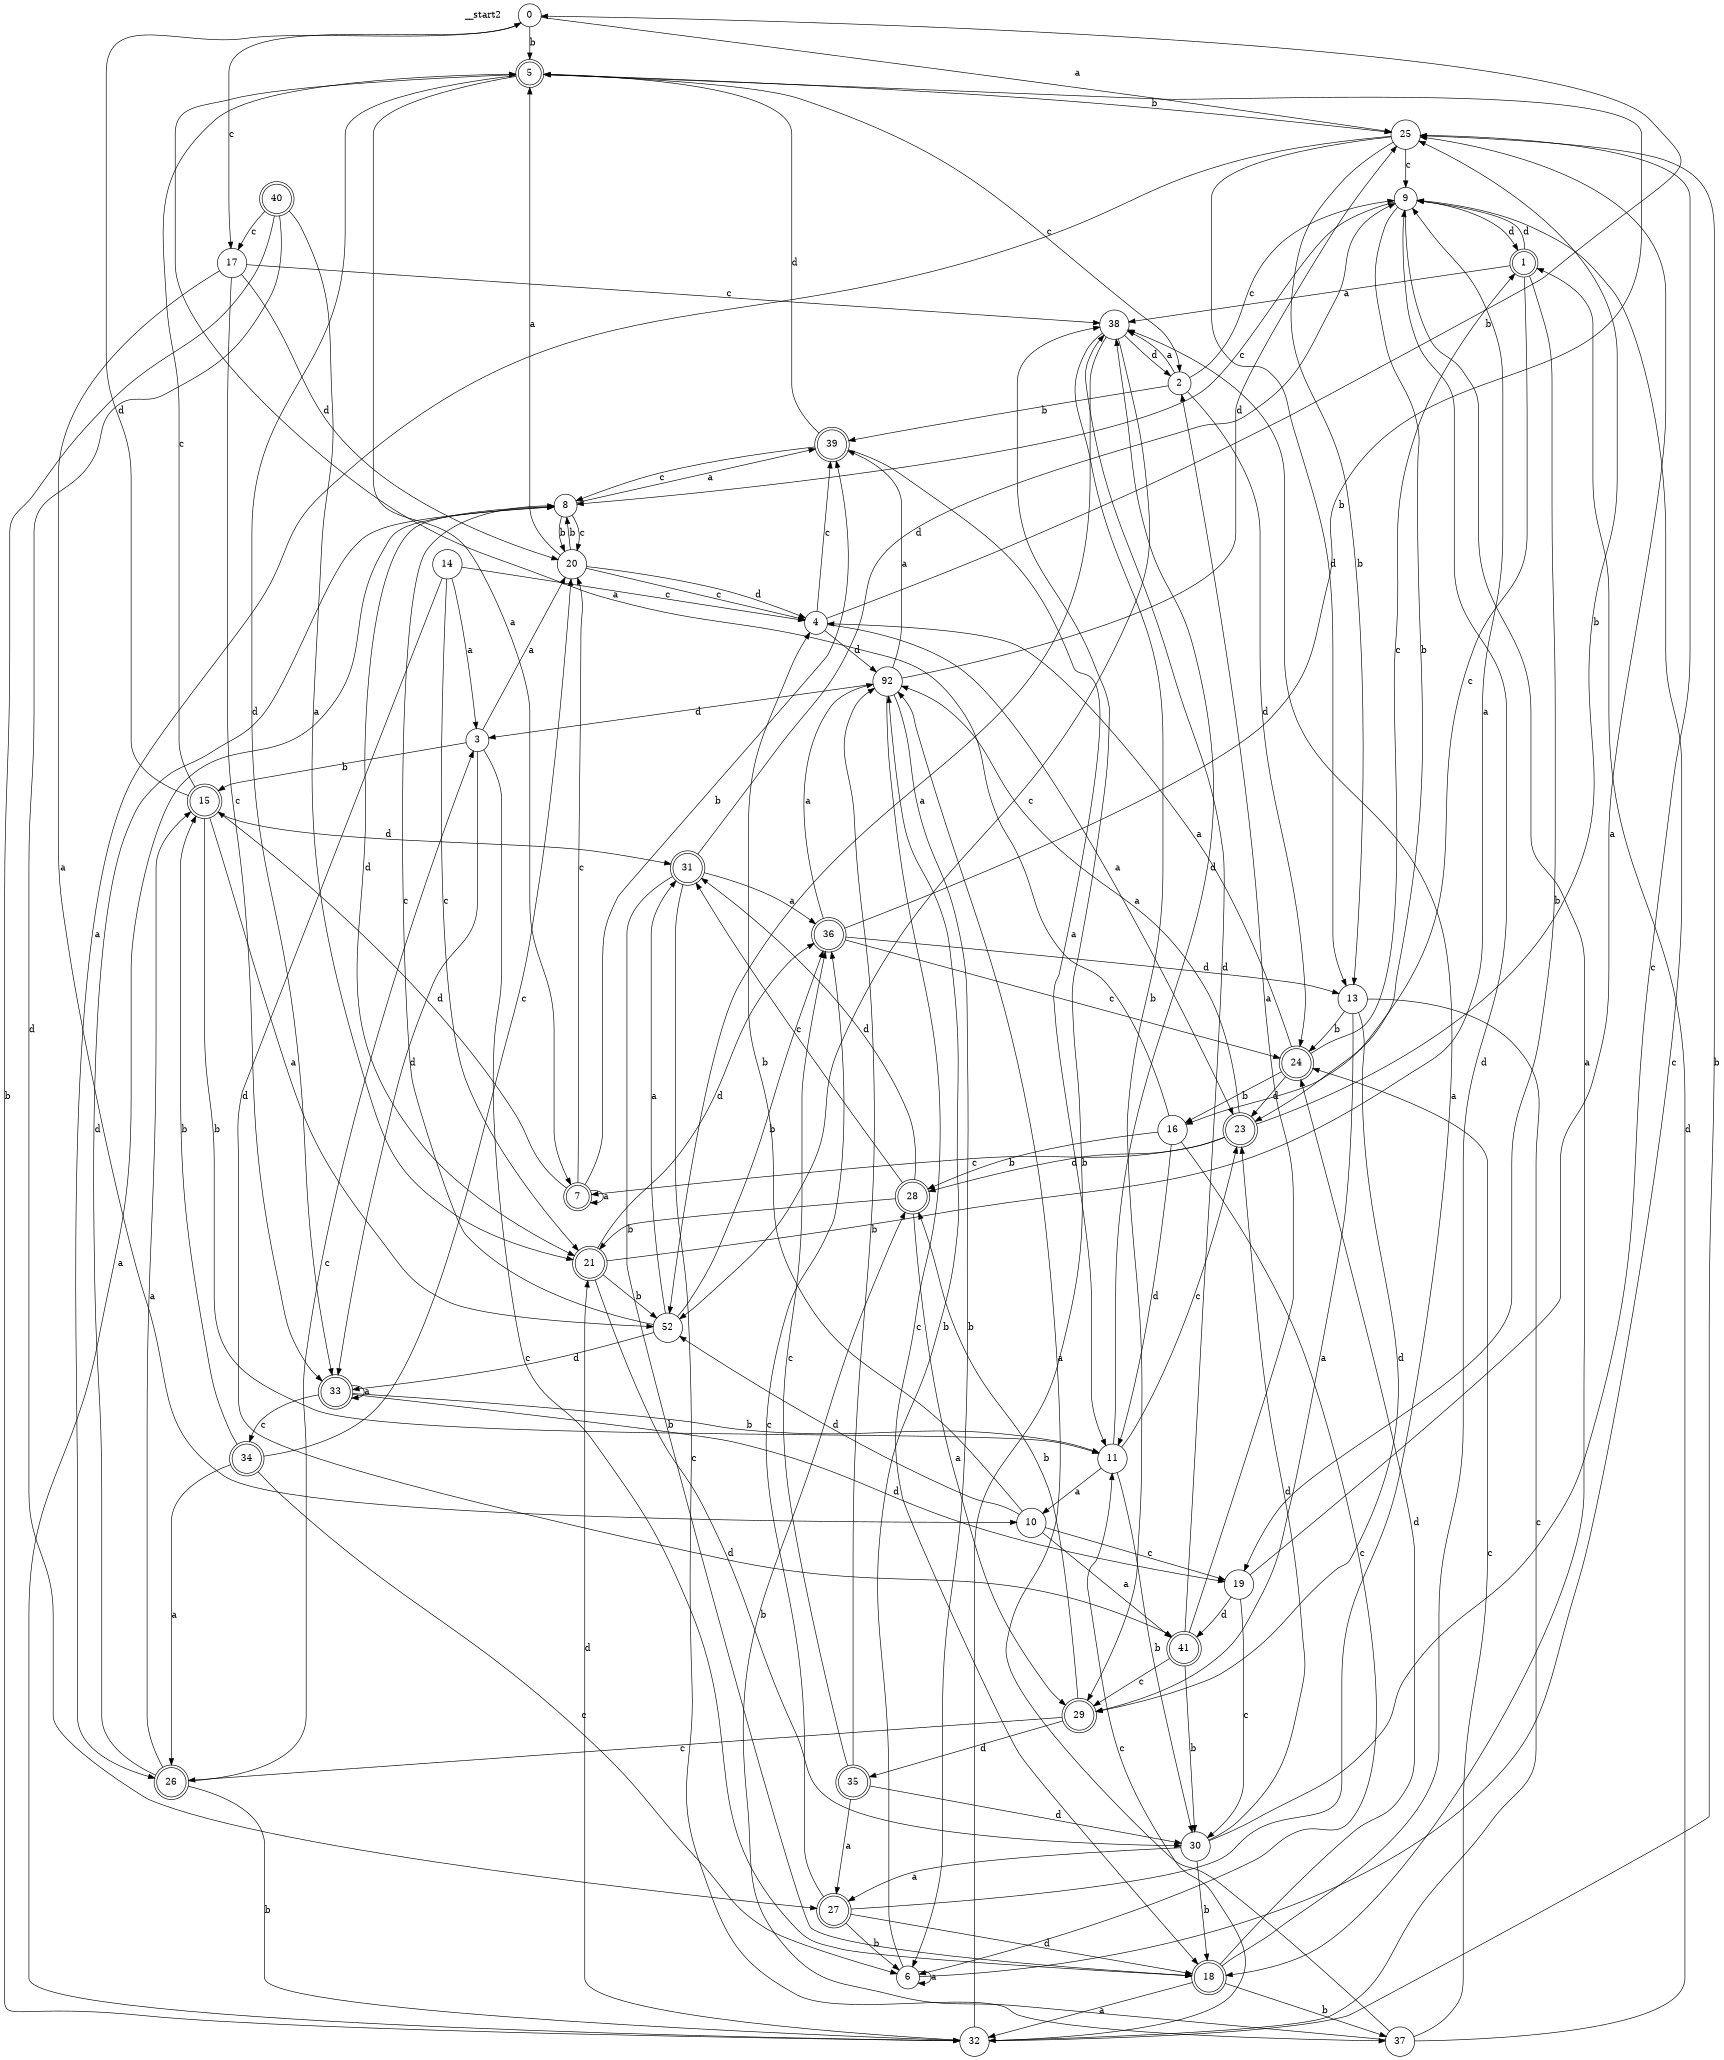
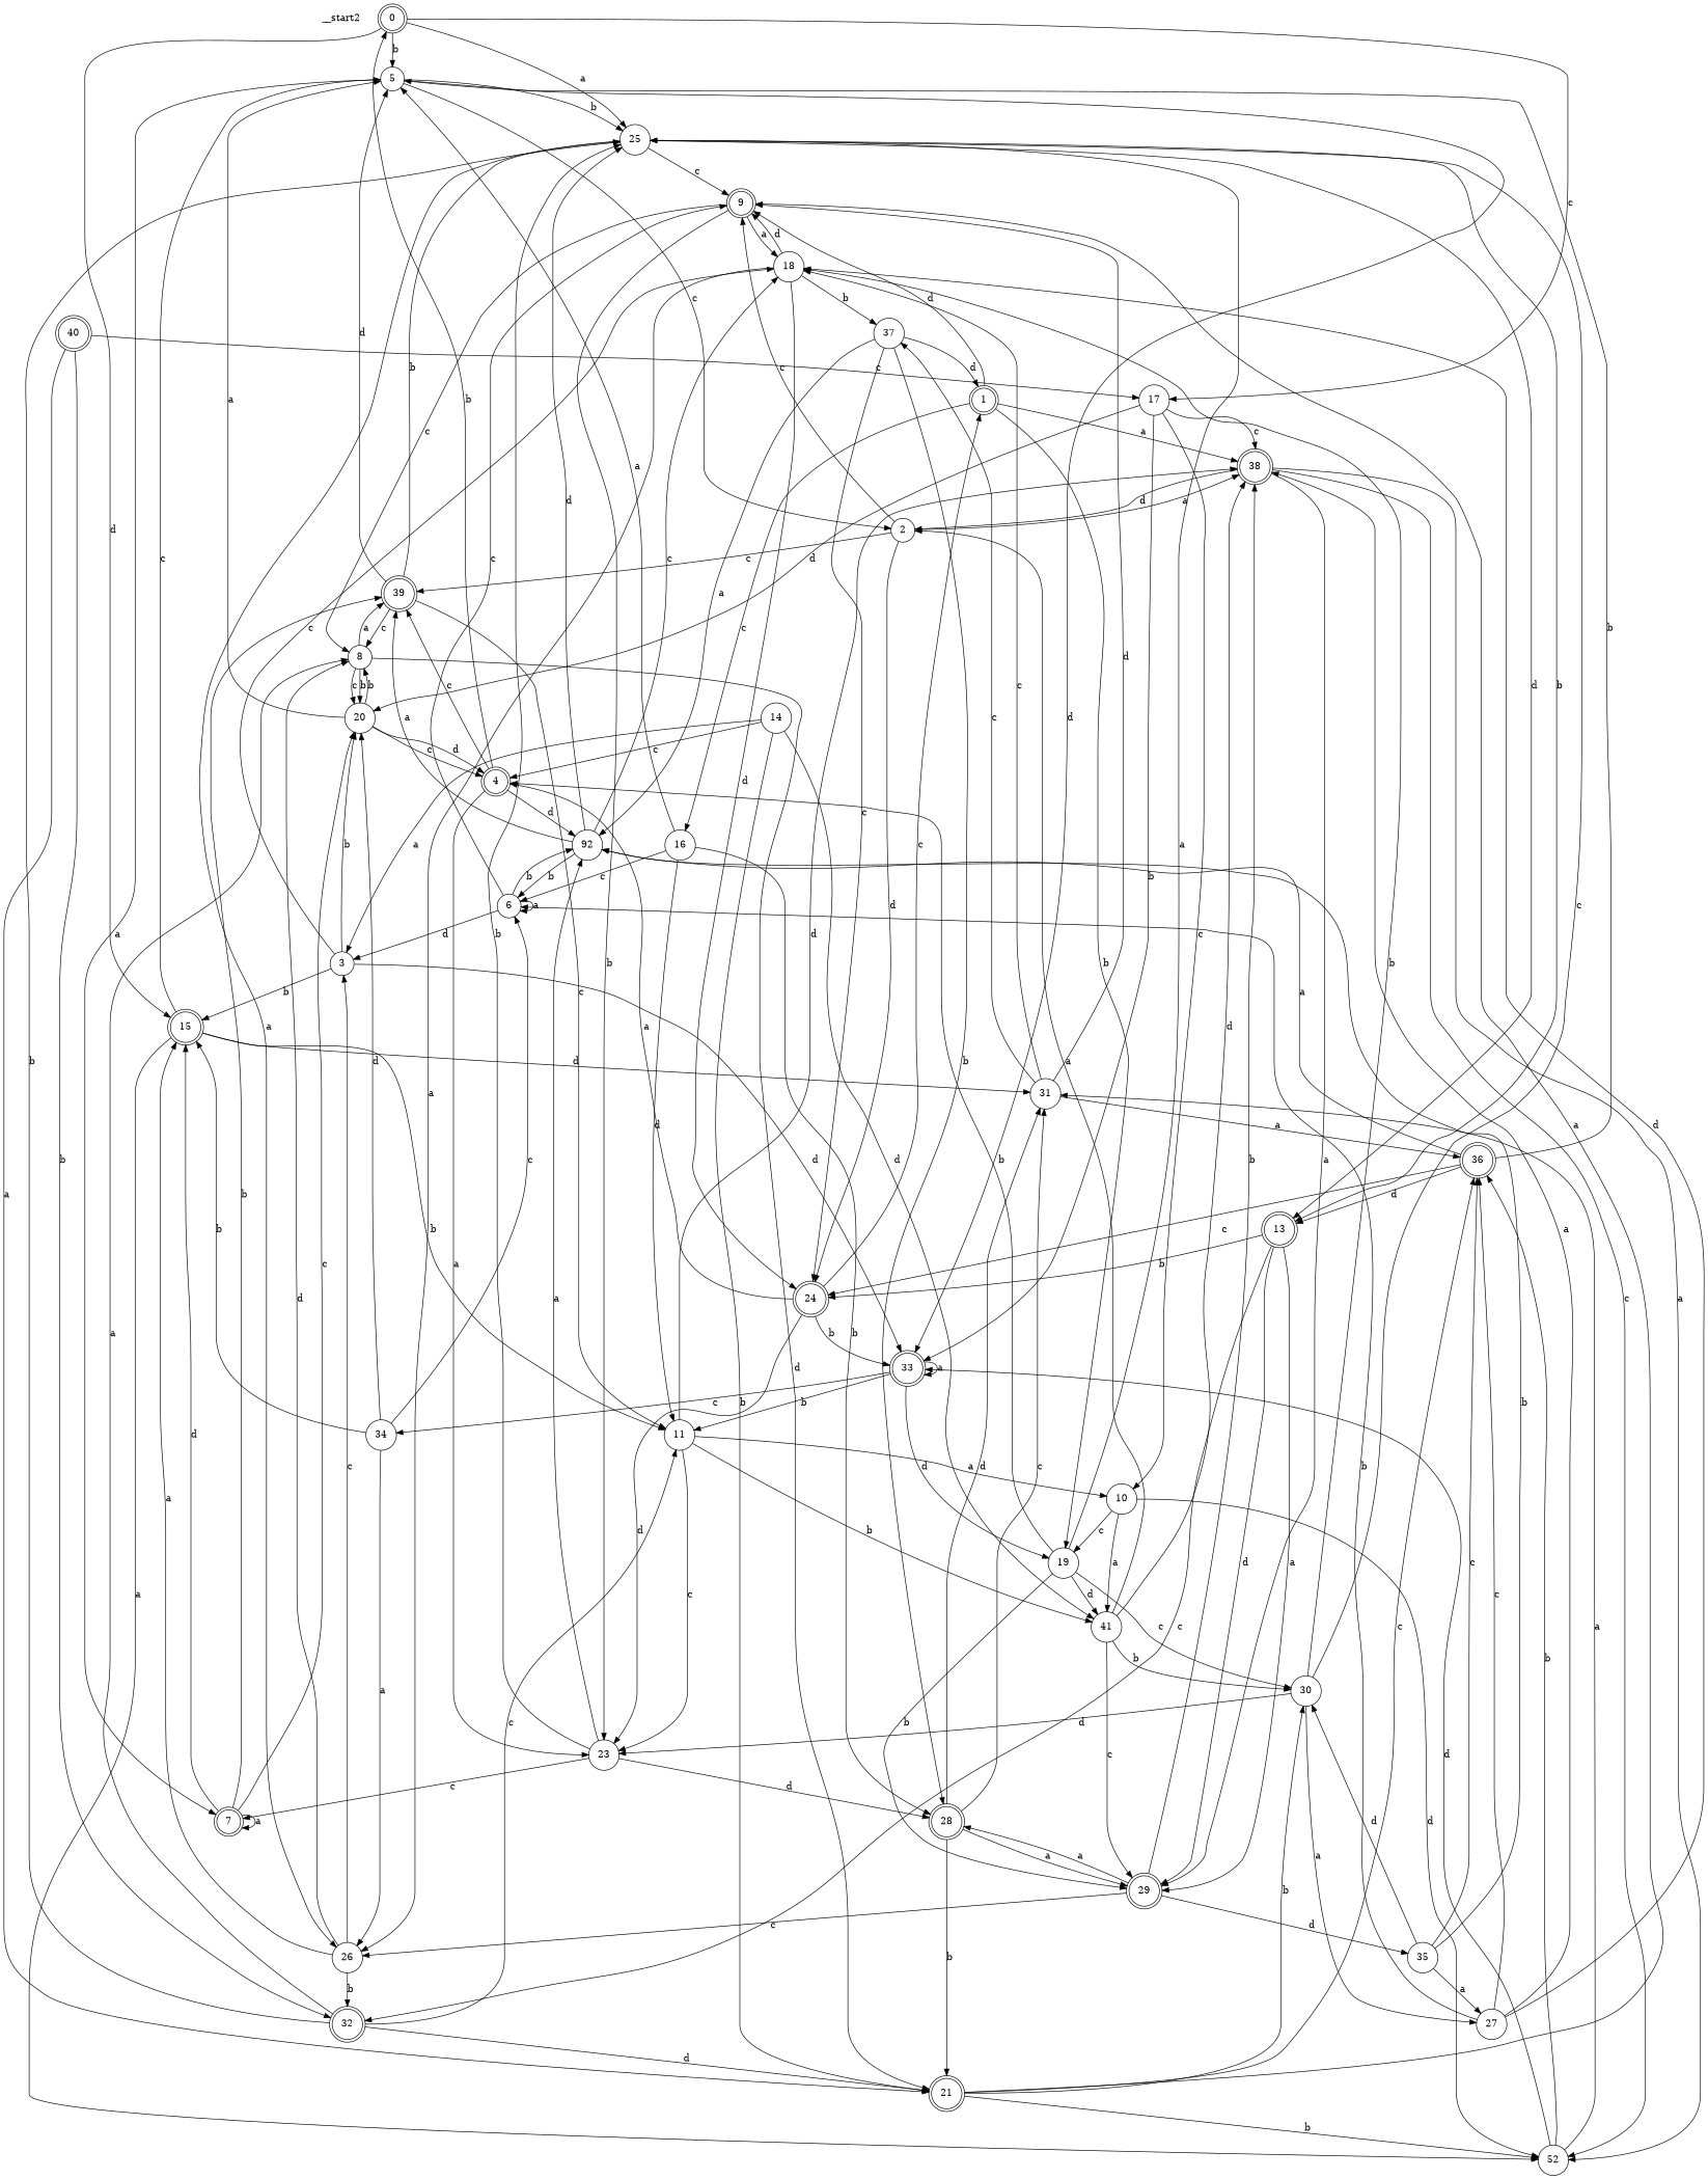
  digraph {
    rankdir=TB
    node [shape=circle color=black fillcolor=white style=filled]
    n1 [label=__start2 shape=none color="" fillcolor="" style=""]
-   n2 [label=0]
-   n3 [label=5 shape=doublecircle]
+   n2 [label=0 shape=doublecircle]
+   n3 [label=5]
    n4 [label=15 shape=doublecircle style="rounded,filled"]
    n5 [label=17]
    n6 [label=25]
    n7 [label=2]
    n8 [label=33 shape=doublecircle style="rounded,filled"]
    n9 [label=7 shape=doublecircle style="rounded,filled"]
    n10 [label=52]
    n11 [label=11]
-   n12 [label=31 shape=doublecircle style="rounded,filled"]
-   n13 [label=38]
+   n12 [label=31 style="rounded,filled"]
+   n13 [label=38 shape=doublecircle]
    n14 [label=20]
    n15 [label=10]
-   n16 [label=9 style="rounded,filled"]
-   n17 [label=13 style="rounded,filled"]
-   n18 [label=26 shape=doublecircle]
+   n16 [label=9 shape=doublecircle style="rounded,filled"]
+   n17 [label=13 shape=doublecircle style="rounded,filled"]
+   n18 [label=26]
    n19 [label=1 shape=doublecircle style="rounded,filled"]
    n20 [label=16]
    n21 [label=19 style="rounded,filled"]
-   n22 [label=18 shape=doublecircle]
-   n23 [label=23 shape=doublecircle style="rounded,filled"]
+   n22 [label=18]
+   n23 [label=23 style="rounded,filled"]
    n24 [label=8]
    n25 [label=6]
    n26 [label=28 shape=doublecircle style="rounded,filled"]
-   n27 [label=41 shape=doublecircle]
+   n27 [label=41]
    n28 [label=29 shape=doublecircle style="rounded,filled"]
    n29 [label=30]
    n30 [label=24 shape=doublecircle style="rounded,filled"]
    n31 [label=39 shape=doublecircle style="rounded,filled"]
-   n32 [label=4]
+   n32 [label=4 shape=doublecircle]
    n33 [label=3]
    n34 [label=37]
-   n35 [label=34 shape=doublecircle]
+   n35 [label=34]
    n36 [label=92]
    n37 [label=21 shape=doublecircle style="rounded,filled"]
    n38 [label=36 shape=doublecircle style="rounded,filled"]
-   n39 [label=32 style="rounded,filled"]
-   n40 [label=35 shape=doublecircle]
+   n39 [label=32 shape=doublecircle style="rounded,filled"]
+   n40 [label=35]
    n41 [label=14]
-   n42 [label=27 shape=doublecircle style="rounded,filled"]
+   n42 [label=27 style="rounded,filled"]
    n43 [label=40 shape=doublecircle style="rounded,filled"]
    n2 -> n3 [label=b]
-   n4 -> n2 [label=d]
+   n2 -> n4 [label=d]
    n2 -> n5 [label=c]
    n2 -> n6 [label=a]
    n3 -> n6 [label=b]
    n3 -> n7 [label=c]
    n3 -> n8 [label=d]
    n3 -> n9 [label=a]
    n4 -> n3 [label=c]
    n4 -> n10 [label=a]
    n4 -> n11 [label=b]
    n4 -> n12 [label=d]
-   n5 -> n8 [label=c]
+   n5 -> n8 [label=b]
    n5 -> n13 [label=c]
    n5 -> n14 [label=d]
-   n5 -> n15 [label=a]
+   n5 -> n15 [label=c]
    n6 -> n16 [label=c]
    n6 -> n17 [label=b]
    n6 -> n17 [label=d]
    n6 -> n18 [label=a]
    n7 -> n13 [label=a]
    n7 -> n16 [label=c]
    n7 -> n30 [label=d]
-   n7 -> n31 [label=b]
+   n7 -> n31 [label=c]
    n8 -> n8 [label=a]
    n8 -> n11 [label=b]
    n8 -> n21 [label=d]
    n8 -> n35 [label=c]
    n9 -> n4 [label=d]
    n9 -> n9 [label=a]
    n9 -> n14 [label=c]
    n9 -> n31 [label=b]
    n10 -> n8 [label=d]
    n10 -> n12 [label=a]
-   n10 -> n24 [label=c]
    n10 -> n38 [label=b]
    n11 -> n13 [label=d]
    n11 -> n15 [label=a]
    n11 -> n23 [label=c]
-   n11 -> n29 [label=b]
+   n11 -> n27 [label=b]
    n12 -> n16 [label=d]
-   n12 -> n22 [label=b]
+   n12 -> n22 [label=c]
    n12 -> n34 [label=c]
    n12 -> n38 [label=a]
    n13 -> n7 [label=d]
    n13 -> n10 [label=a]
    n13 -> n10 [label=c]
-   n13 -> n28 [label=b]
+   n13 -> n28 [label=a]
    n14 -> n3 [label=a]
    n14 -> n24 [label=b]
    n14 -> n32 [label=c]
    n14 -> n32 [label=d]
    n15 -> n10 [label=d]
    n15 -> n21 [label=c]
    n15 -> n27 [label=a]
-   n15 -> n32 [label=b]
-   n16 -> n19 [label=d]
+   n21 -> n32 [label=b]
    n16 -> n22 [label=a]
    n16 -> n23 [label=b]
    n16 -> n24 [label=c]
    n17 -> n28 [label=a]
    n17 -> n28 [label=d]
    n17 -> n30 [label=b]
    n17 -> n39 [label=c]
    n18 -> n4 [label=a]
    n18 -> n24 [label=d]
    n18 -> n33 [label=c]
    n18 -> n39 [label=b]
    n19 -> n13 [label=a]
    n19 -> n16 [label=d]
    n19 -> n20 [label=c]
    n19 -> n21 [label=b]
    n20 -> n3 [label=a]
    n20 -> n11 [label=d]
    n20 -> n25 [label=c]
    n20 -> n26 [label=b]
    n21 -> n6 [label=a]
    n21 -> n27 [label=d]
+   n21 -> n28 [label=b]
    n21 -> n29 [label=c]
    n22 -> n16 [label=d]
-   n22 -> n39 [label=a]
+   n22 -> n18 [label=a]
    n22 -> n30 [label=d]
    n22 -> n34 [label=b]
    n23 -> n6 [label=b]
    n23 -> n9 [label=c]
    n23 -> n26 [label=d]
    n23 -> n36 [label=a]
    n24 -> n14 [label=b]
    n24 -> n14 [label=c]
    n24 -> n31 [label=a]
    n24 -> n37 [label=d]
    n25 -> n16 [label=c]
    n25 -> n25 [label=a]
-   n36 -> n33 [label=d]
+   n25 -> n33 [label=d]
    n25 -> n36 [label=b]
    n26 -> n12 [label=c]
    n26 -> n12 [label=d]
    n26 -> n28 [label=a]
    n26 -> n37 [label=b]
    n27 -> n7 [label=a]
    n27 -> n13 [label=d]
    n27 -> n28 [label=c]
    n27 -> n29 [label=b]
-   n39 -> n13 [label=b]
+   n28 -> n13 [label=b]
    n28 -> n18 [label=c]
-   n28 -> n26 [label=b]
+   n28 -> n26 [label=a]
    n28 -> n40 [label=d]
    n29 -> n6 [label=c]
    n29 -> n22 [label=b]
    n29 -> n23 [label=d]
    n29 -> n42 [label=a]
    n30 -> n19 [label=c]
-   n30 -> n20 [label=b]
+   n30 -> n8 [label=b]
    n30 -> n23 [label=d]
    n30 -> n32 [label=a]
    n31 -> n3 [label=d]
-   n31 -> n11 [label=a]
+   n31 -> n6 [label=b]
+   n31 -> n11 [label=c]
    n31 -> n24 [label=c]
    n32 -> n2 [label=b]
    n32 -> n23 [label=a]
    n32 -> n31 [label=c]
    n32 -> n36 [label=d]
    n33 -> n4 [label=b]
    n33 -> n8 [label=d]
-   n33 -> n14 [label=a]
+   n33 -> n14 [label=b]
    n33 -> n22 [label=c]
    n34 -> n19 [label=d]
    n34 -> n26 [label=b]
    n34 -> n30 [label=c]
    n34 -> n36 [label=a]
    n35 -> n4 [label=b]
-   n35 -> n14 [label=c]
+   n35 -> n14 [label=d]
    n35 -> n18 [label=a]
    n35 -> n25 [label=c]
    n36 -> n6 [label=d]
    n36 -> n22 [label=c]
    n36 -> n25 [label=b]
    n36 -> n31 [label=a]
    n37 -> n10 [label=b]
    n37 -> n16 [label=a]
-   n37 -> n29 [label=d]
-   n37 -> n38 [label=d]
+   n37 -> n29 [label=b]
+   n37 -> n38 [label=c]
    n38 -> n3 [label=b]
    n38 -> n17 [label=d]
    n38 -> n30 [label=c]
    n38 -> n36 [label=a]
    n39 -> n6 [label=b]
    n39 -> n11 [label=c]
    n39 -> n24 [label=a]
    n39 -> n37 [label=d]
    n40 -> n29 [label=d]
    n40 -> n36 [label=b]
    n40 -> n38 [label=c]
    n40 -> n42 [label=a]
    n41 -> n27 [label=d]
    n41 -> n32 [label=c]
    n41 -> n33 [label=a]
-   n41 -> n37 [label=c]
+   n41 -> n37 [label=b]
    n42 -> n13 [label=a]
    n42 -> n22 [label=d]
    n42 -> n25 [label=b]
    n42 -> n38 [label=c]
    n43 -> n5 [label=c]
    n43 -> n37 [label=a]
    n43 -> n39 [label=b]
-   n43 -> n42 [label=d]
  }
